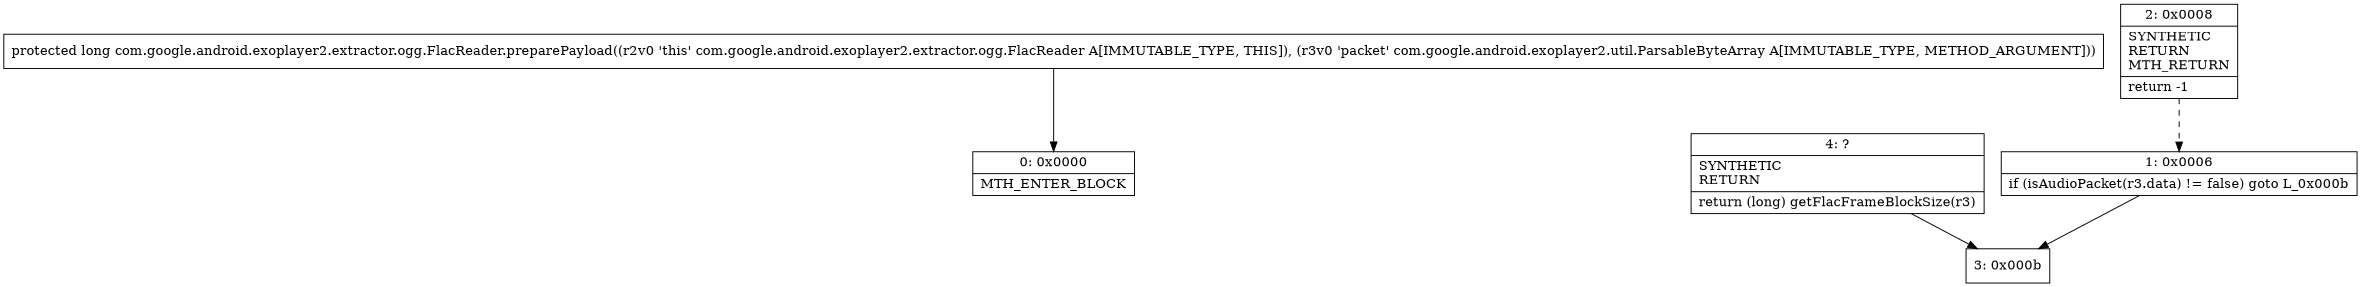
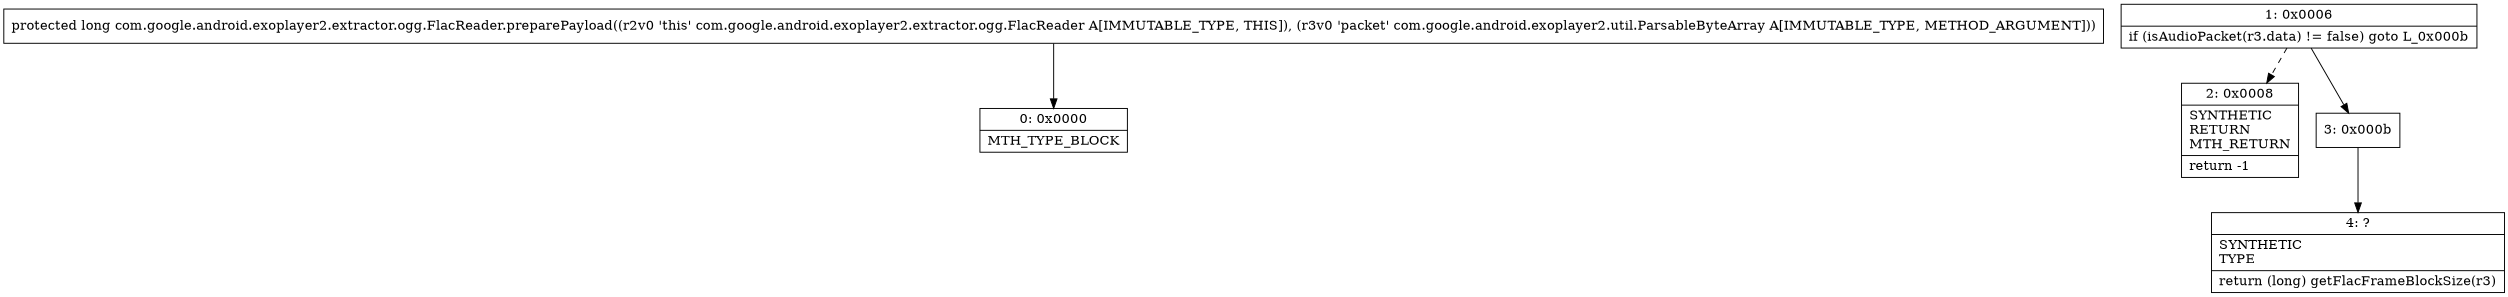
  digraph {
    node [shape=record]
-   n1 [label="{0\:\ 0x0000|MTH_ENTER_BLOCK\l}"]
+   n1 [label="{0\:\ 0x0000|MTH_TYPE_BLOCK\l}"]
    n2 [label="{1\:\ 0x0006|if (isAudioPacket(r3.data) != false) goto L_0x000b\l}"]
    n3 [label="{2\:\ 0x0008|SYNTHETIC\lRETURN\lMTH_RETURN\l|return \-1\l}"]
    n4 [label="{3\:\ 0x000b}"]
-   n5 [label="{4\:\ ?|SYNTHETIC\lRETURN\l|return (long) getFlacFrameBlockSize(r3)\l}"]
+   n5 [label="{4\:\ ?|SYNTHETIC\lTYPE\l|return (long) getFlacFrameBlockSize(r3)\l}"]
    n6 [label="{protected long com.google.android.exoplayer2.extractor.ogg.FlacReader.preparePayload((r2v0 'this' com.google.android.exoplayer2.extractor.ogg.FlacReader A[IMMUTABLE_TYPE, THIS]), (r3v0 'packet' com.google.android.exoplayer2.util.ParsableByteArray A[IMMUTABLE_TYPE, METHOD_ARGUMENT])) }"]
-   n3 -> n2 [style=dashed]
+   n2 -> n3 [style=dashed]
    n2 -> n4
-   n5 -> n4
+   n4 -> n5
    n6 -> n1
  }
